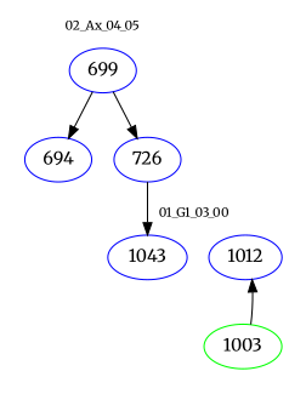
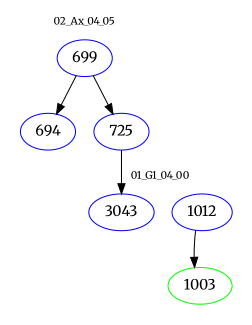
  digraph {
    fontname=Merriweather
    node [color=blue fontname=Merriweather]
    edge [color=black fontname=Merriweather]
    n1 [label=699]
    n2 [label=694]
-   n3 [label=726]
+   n3 [label=725]
    n4 [label=1012]
    n5 [color=green label=1003]
-   n6 [label=1043]
+   n6 [label=3043]
    subgraph cluster_1 {
      color=white
      fontsize=10
      label="02_Ax_04_05"
      n1
      n2
      n3
    }
    subgraph cluster_2 {
      color=white
      fontsize=10
-     label="01_G1_03_00"
+     label="01_G1_04_00"
      n4
      n5
      n6
    }
    n1 -> n2
    n1 -> n3
    n3 -> n6
-   n5 -> n4
+   n4 -> n5
  }
